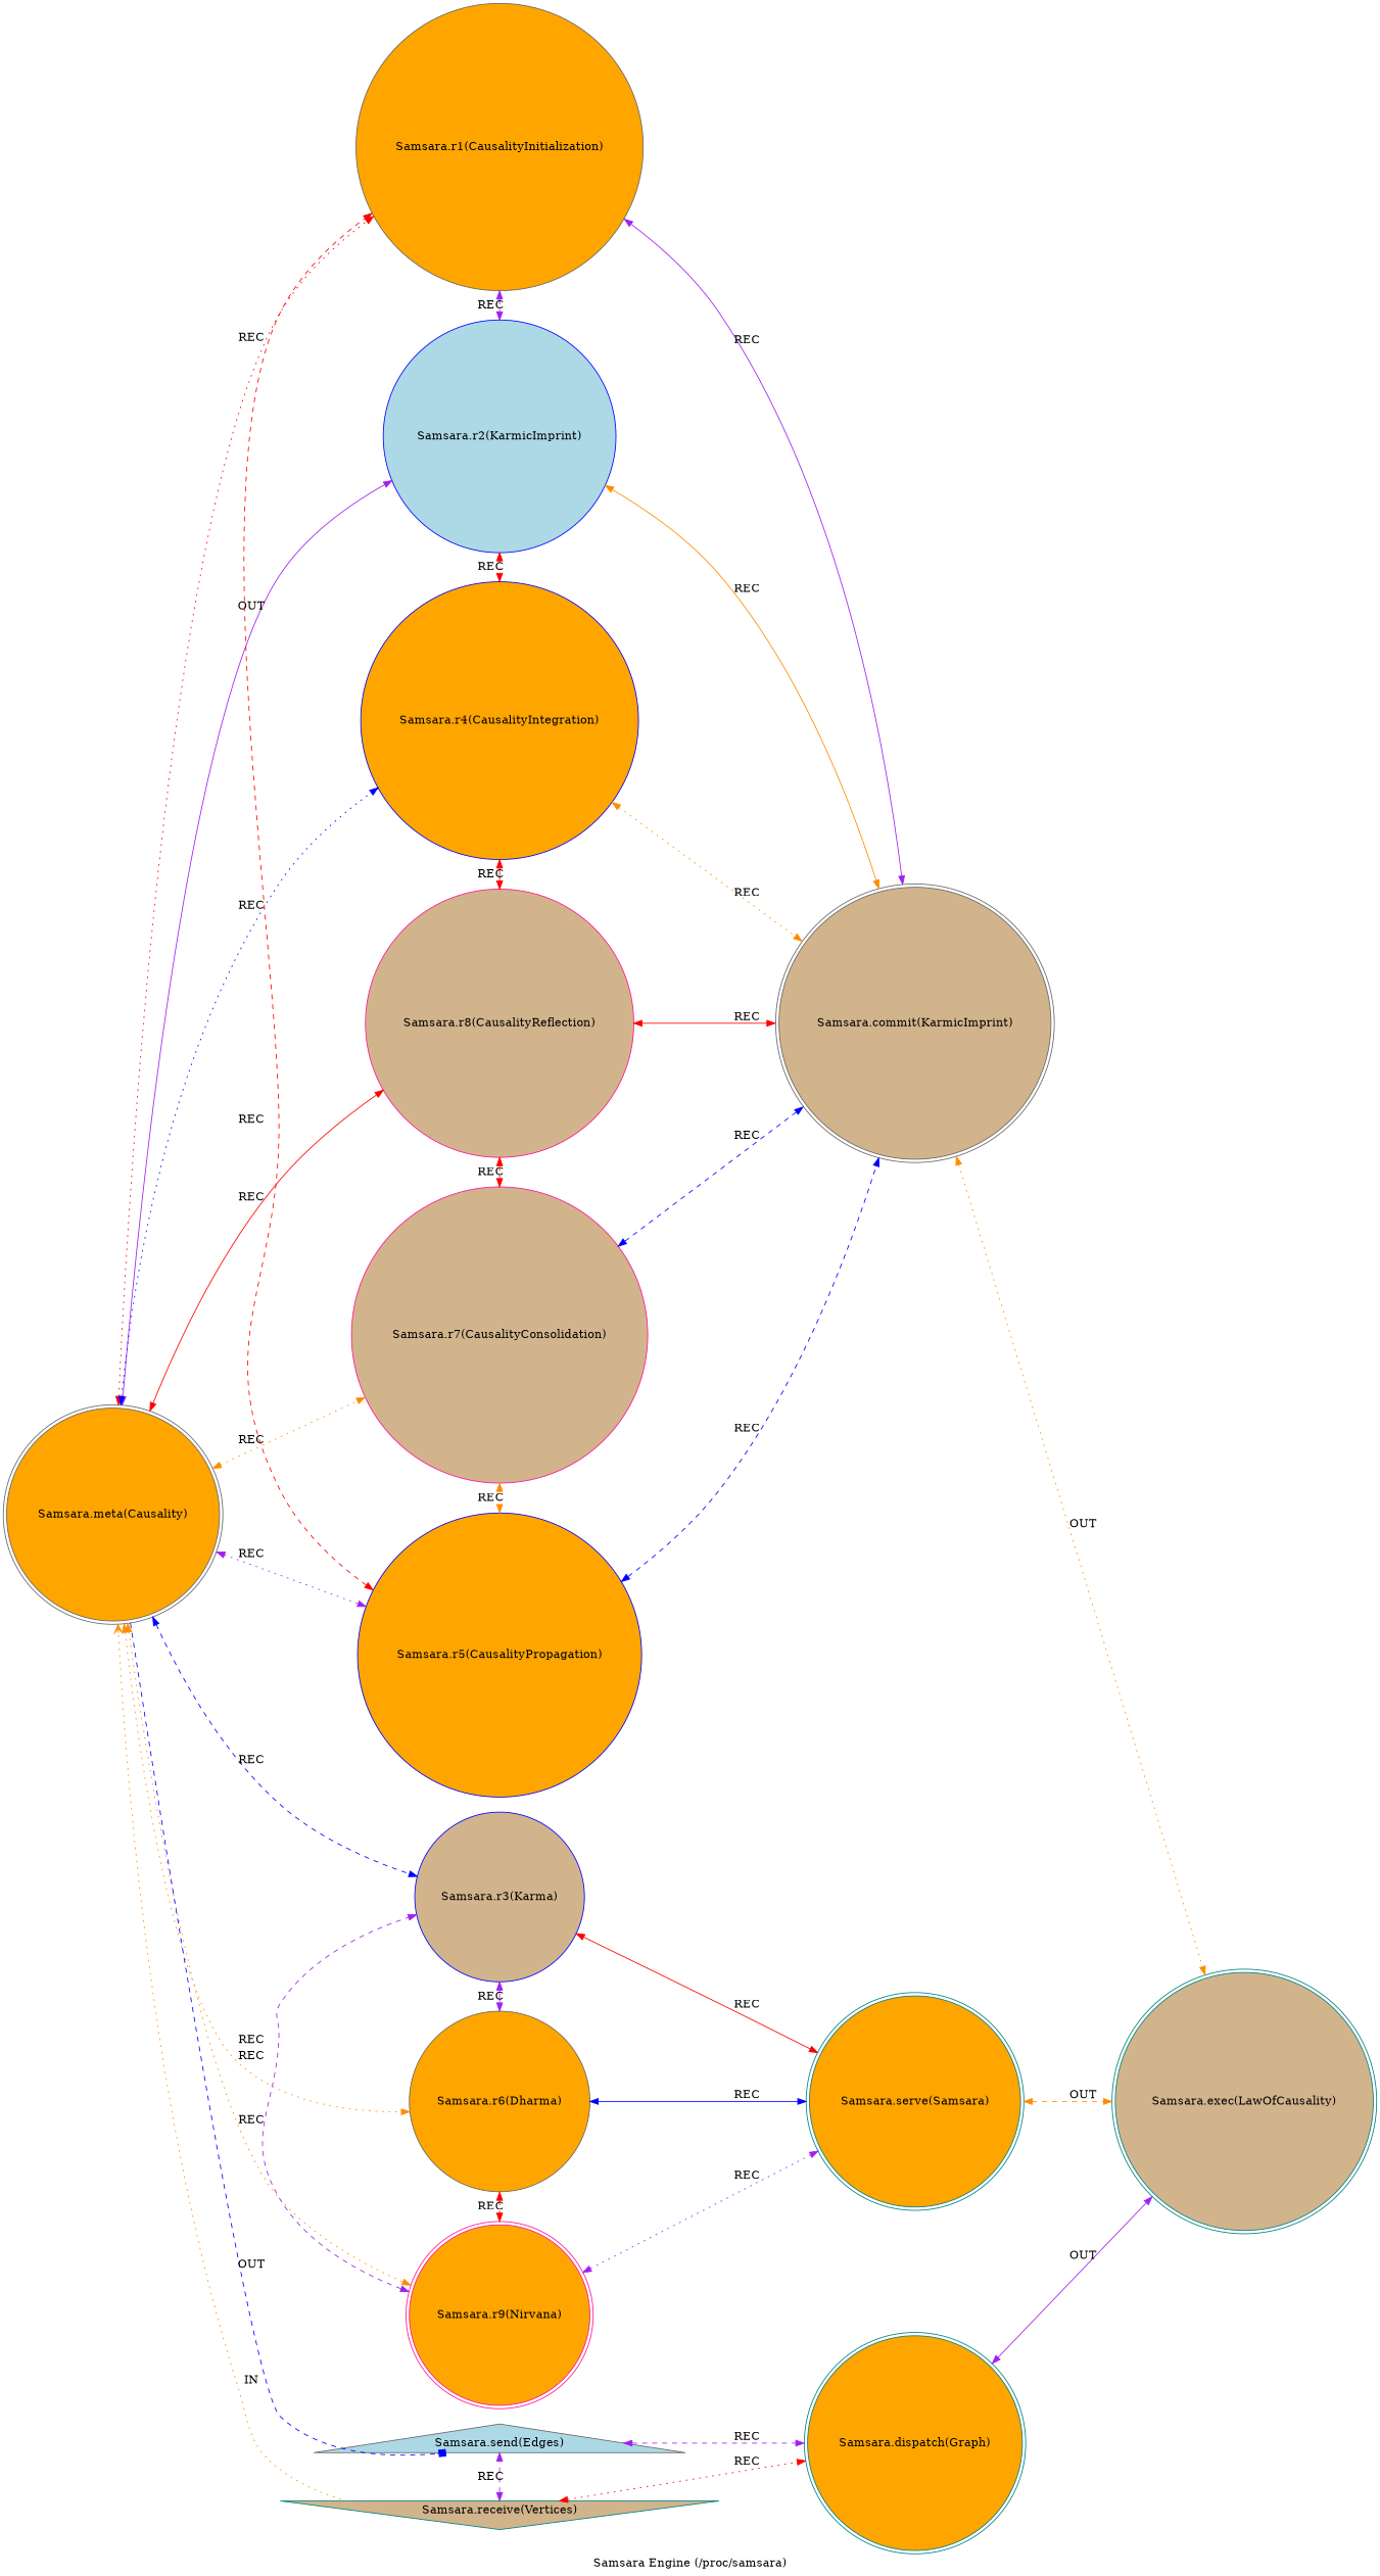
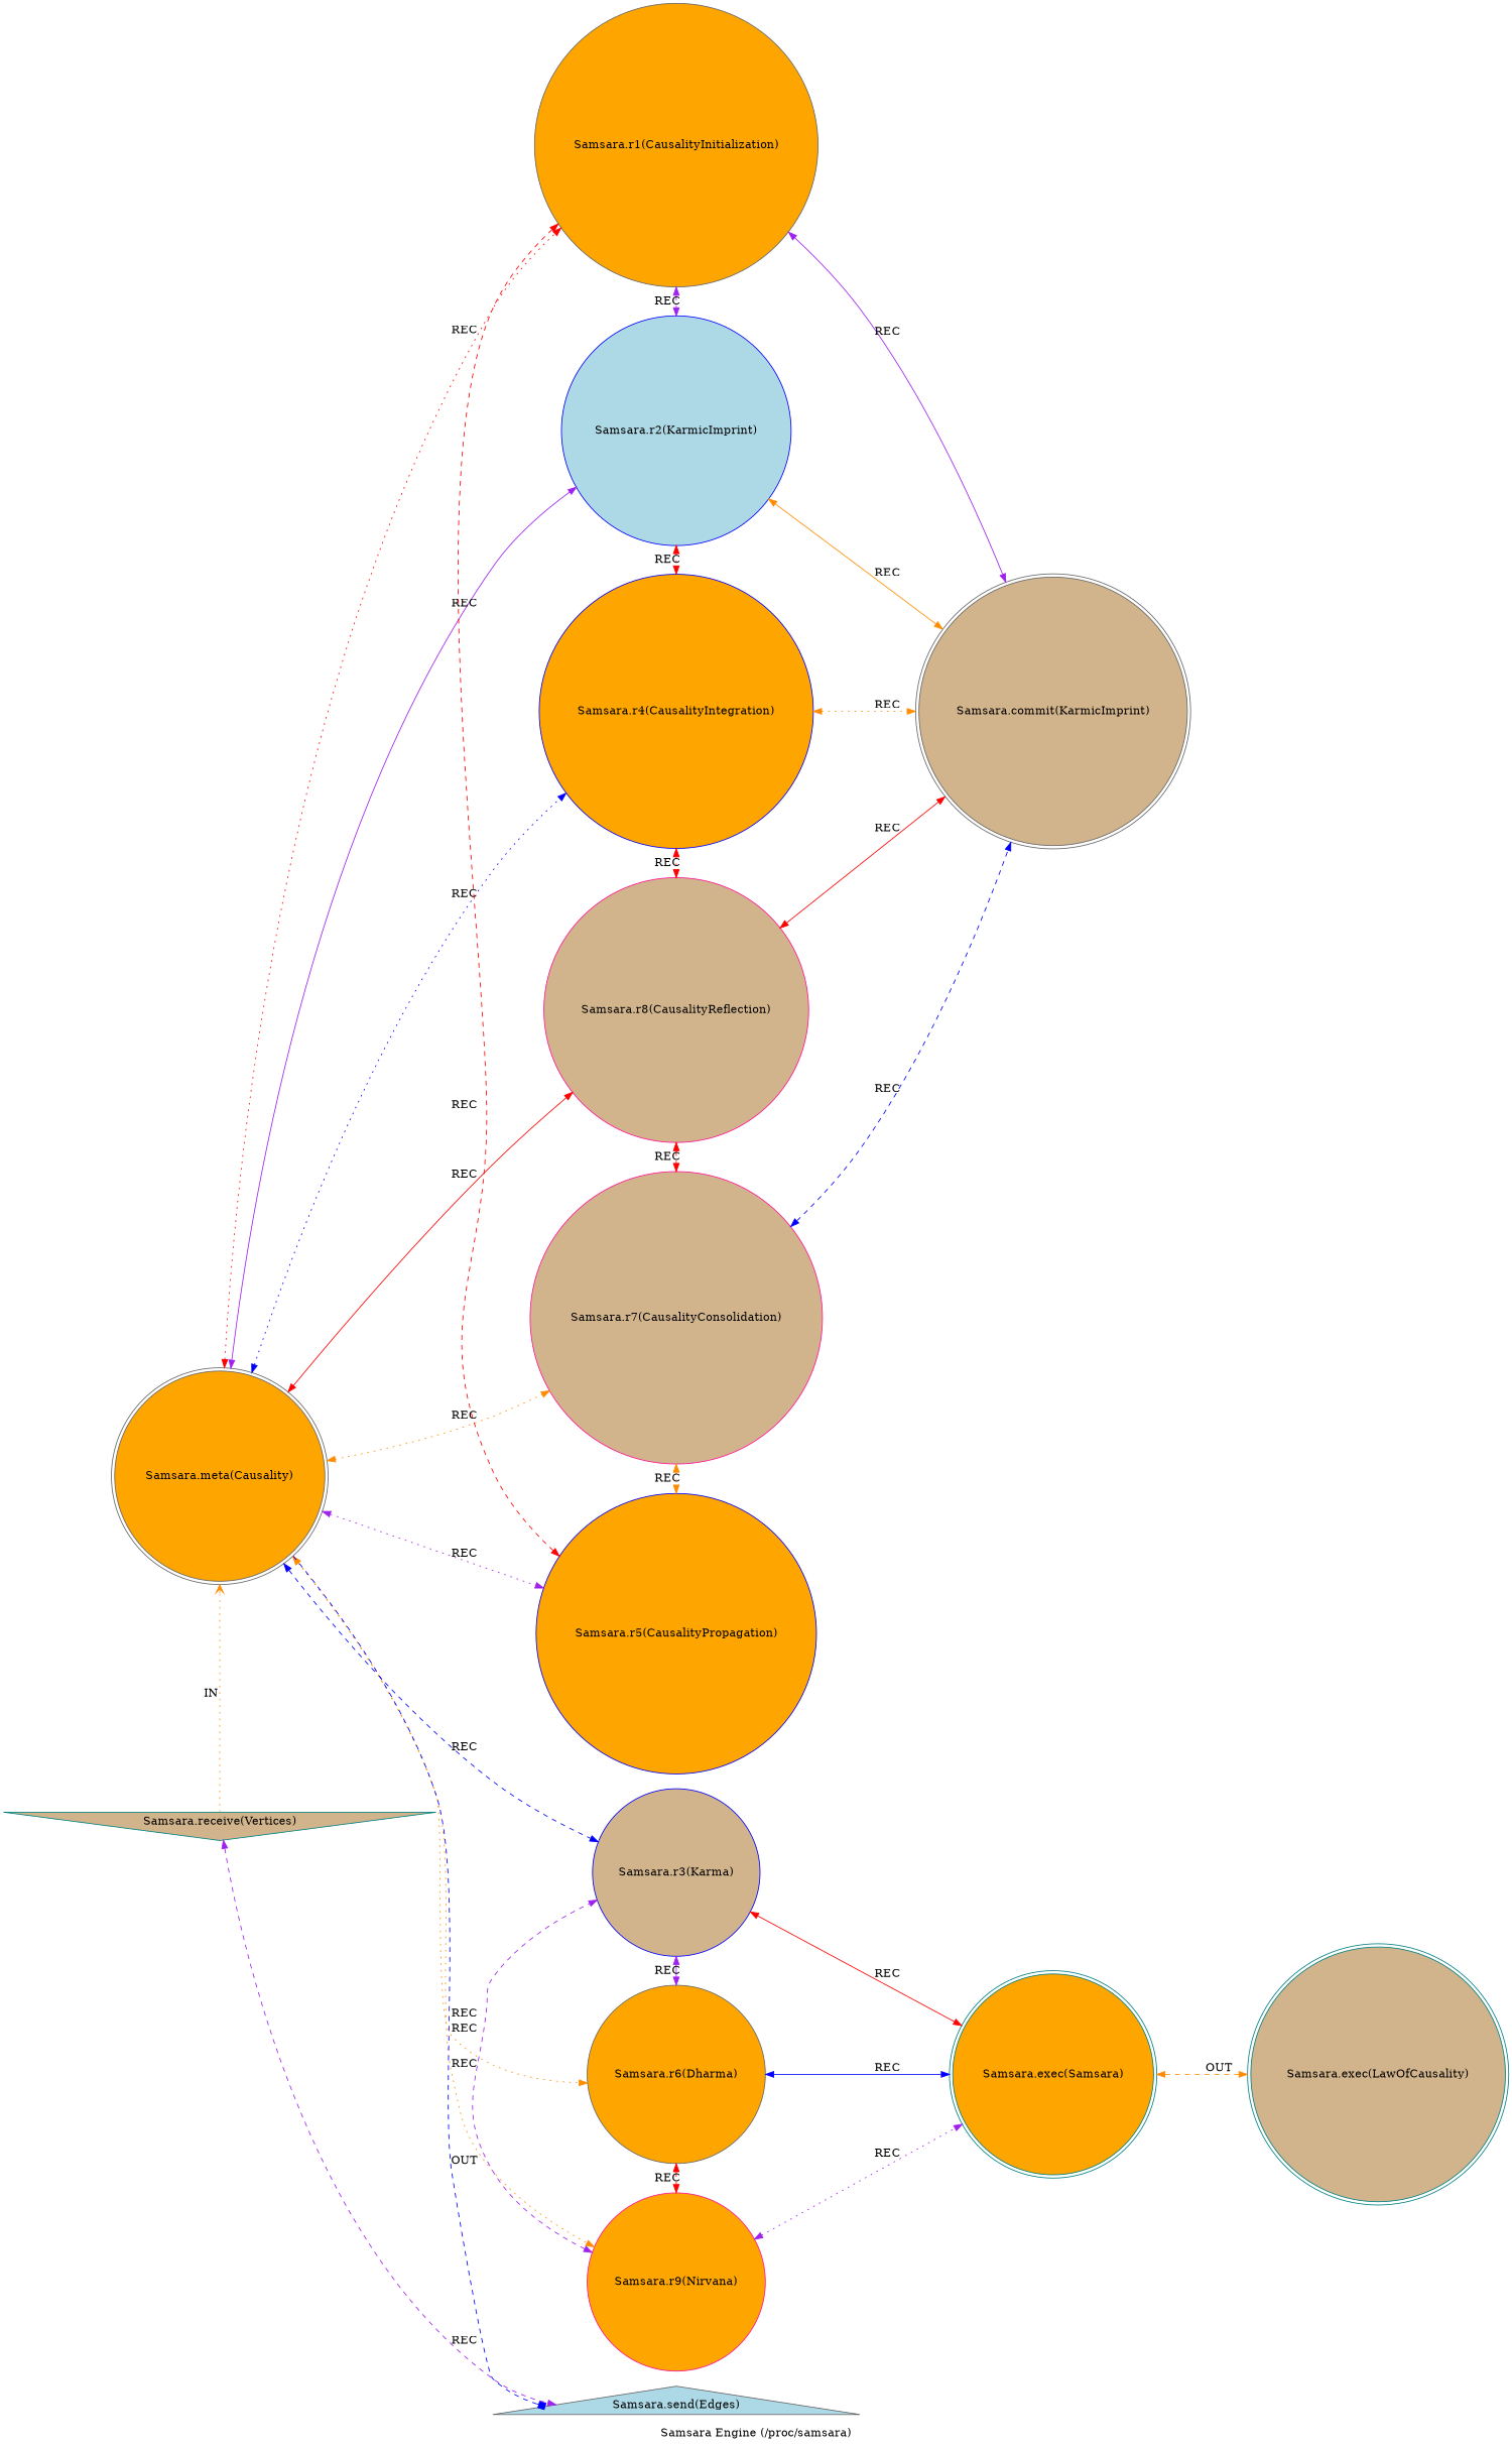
  strict digraph {
    color=lightgray
    label="Samsara Engine (/proc/samsara)"
    rankdir=LR
    style=filled
    node [color=gray40 fillcolor=orange shape=circle style=filled]
    edge [color=red dir=both style=dotted]
    n1 [label="Samsara.meta(Causality)" shape=doublecircle]
    n2 [label="Samsara.r1(CausalityInitialization)"]
    n3 [color=blue fillcolor=lightblue label="Samsara.r2(KarmicImprint)"]
    n4 [color=blue label="Samsara.r4(CausalityIntegration)"]
    n5 [color=deeppink fillcolor=tan label="Samsara.r8(CausalityReflection)"]
    n6 [color=deeppink fillcolor=tan label="Samsara.r7(CausalityConsolidation)"]
    n7 [color=blue label="Samsara.r5(CausalityPropagation)"]
    n8 [color=blue fillcolor=tan label="Samsara.r3(Karma)"]
    n9 [label="Samsara.r6(Dharma)"]
-   n10 [color=deeppink label="Samsara.r9(Nirvana)" shape=doublecircle]
+   n10 [color=deeppink label="Samsara.r9(Nirvana)"]
    n11 [fillcolor=lightblue label="Samsara.send(Edges)" shape=triangle]
    n12 [fillcolor=tan label="Samsara.commit(KarmicImprint)" shape=doublecircle]
-   n13 [color=teal label="Samsara.serve(Samsara)" shape=doublecircle]
-   n14 [color=teal label="Samsara.dispatch(Graph)" shape=doublecircle]
+   n13 [color=teal label="Samsara.exec(Samsara)" shape=doublecircle]
    n15 [color=teal fillcolor=tan label="Samsara.exec(LawOfCausality)" shape=doublecircle]
    n16 [color=teal fillcolor=tan label="Samsara.receive(Vertices)" shape=invtriangle]
    n1 -> n2 [label=REC]
-   n1 -> n3 [color=purple label=OUT style=solid]
+   n1 -> n3 [color=purple label=REC style=solid]
    n1 -> n4 [color=blue label=REC]
    n1 -> n5 [label=REC style=solid]
    n1 -> n6 [color=darkorange label=REC]
    n1 -> n7 [color=purple label=REC]
    n1 -> n8 [color=blue label=REC style=dashed]
    n1 -> n9 [color=darkorange label=REC]
    n1 -> n10 [color=darkorange label=REC]
    n1 -> n11 [arrowhead=box color=blue label=OUT style=dashed dir=""]
    n2 -> n3 [color=purple constraint=false label=REC style=dashed]
    n2 -> n12 [color=purple label=REC style=solid]
    n3 -> n4 [constraint=false label=REC]
    n3 -> n12 [color=darkorange label=REC style=solid]
-   n4 -> n5 [constraint=false label=REC style=solid]
+   n4 -> n5 [constraint=false label=REC]
    n4 -> n12 [color=darkorange label=REC]
    n5 -> n6 [constraint=false label=REC style=dashed]
    n5 -> n12 [label=REC style=solid]
    n6 -> n7 [color=darkorange constraint=false label=REC]
    n6 -> n12 [color=blue label=REC style=dashed]
    n7 -> n2 [constraint=false label=REC style=dashed]
-   n7 -> n12 [color=blue label=REC style=dashed]
    n8 -> n9 [color=purple constraint=false label=REC style=solid]
    n8 -> n13 [label=REC style=solid]
    n9 -> n10 [constraint=false label=REC style=dashed]
    n9 -> n13 [color=blue label=REC style=solid]
    n10 -> n8 [color=purple constraint=false label=REC style=dashed]
    n10 -> n13 [color=purple label=REC]
-   n11 -> n14 [color=purple label=REC style=dashed]
-   n12 -> n15 [color=darkorange label=OUT]
    n13 -> n15 [color=darkorange label=OUT style=dashed]
-   n14 -> n15 [color=purple label=OUT style=solid]
    n16 -> n1 [arrowhead=vee color=darkorange constraint=false label=IN dir=""]
    n16 -> n11 [color=purple constraint=false label=REC style=dashed]
-   n16 -> n14 [label=REC]
  }
